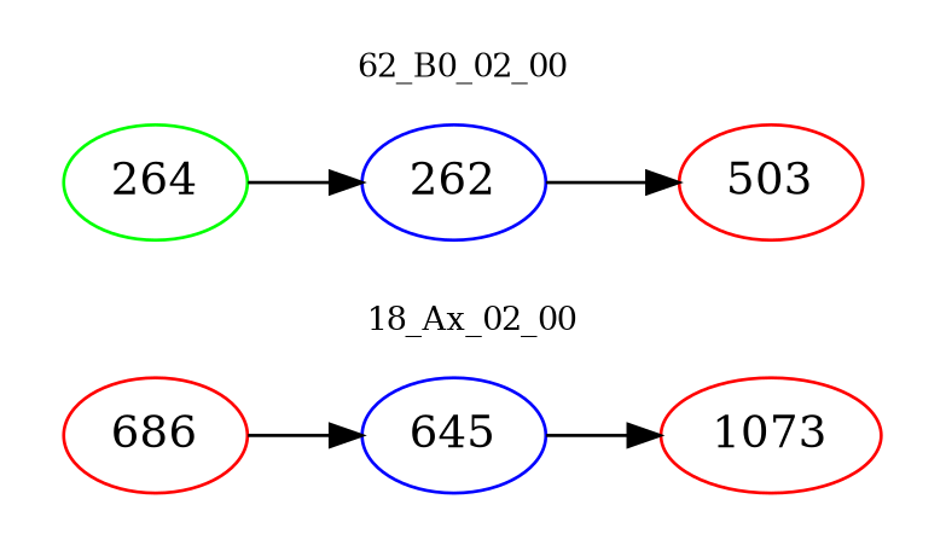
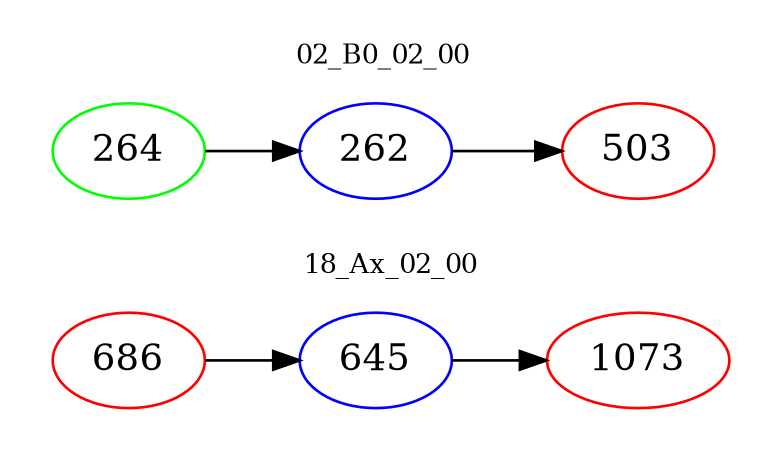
  digraph {
    rankdir=LR
    node [color=red]
    edge [color=black]
    n1 [label=686]
    n2 [color=blue label=645]
    n3 [label=1073]
    n4 [color=green label=264]
    n5 [color=blue label=262]
    n6 [label=503]
    subgraph cluster_1 {
      color=white
      fontsize=10
      label="18_Ax_02_00"
      n1
      n2
      n3
    }
    subgraph cluster_2 {
      color=white
      fontsize=10
-     label="62_B0_02_00"
+     label="02_B0_02_00"
      n4
      n5
      n6
    }
    n1 -> n2
    n2 -> n3
    n4 -> n5
    n5 -> n6
  }
